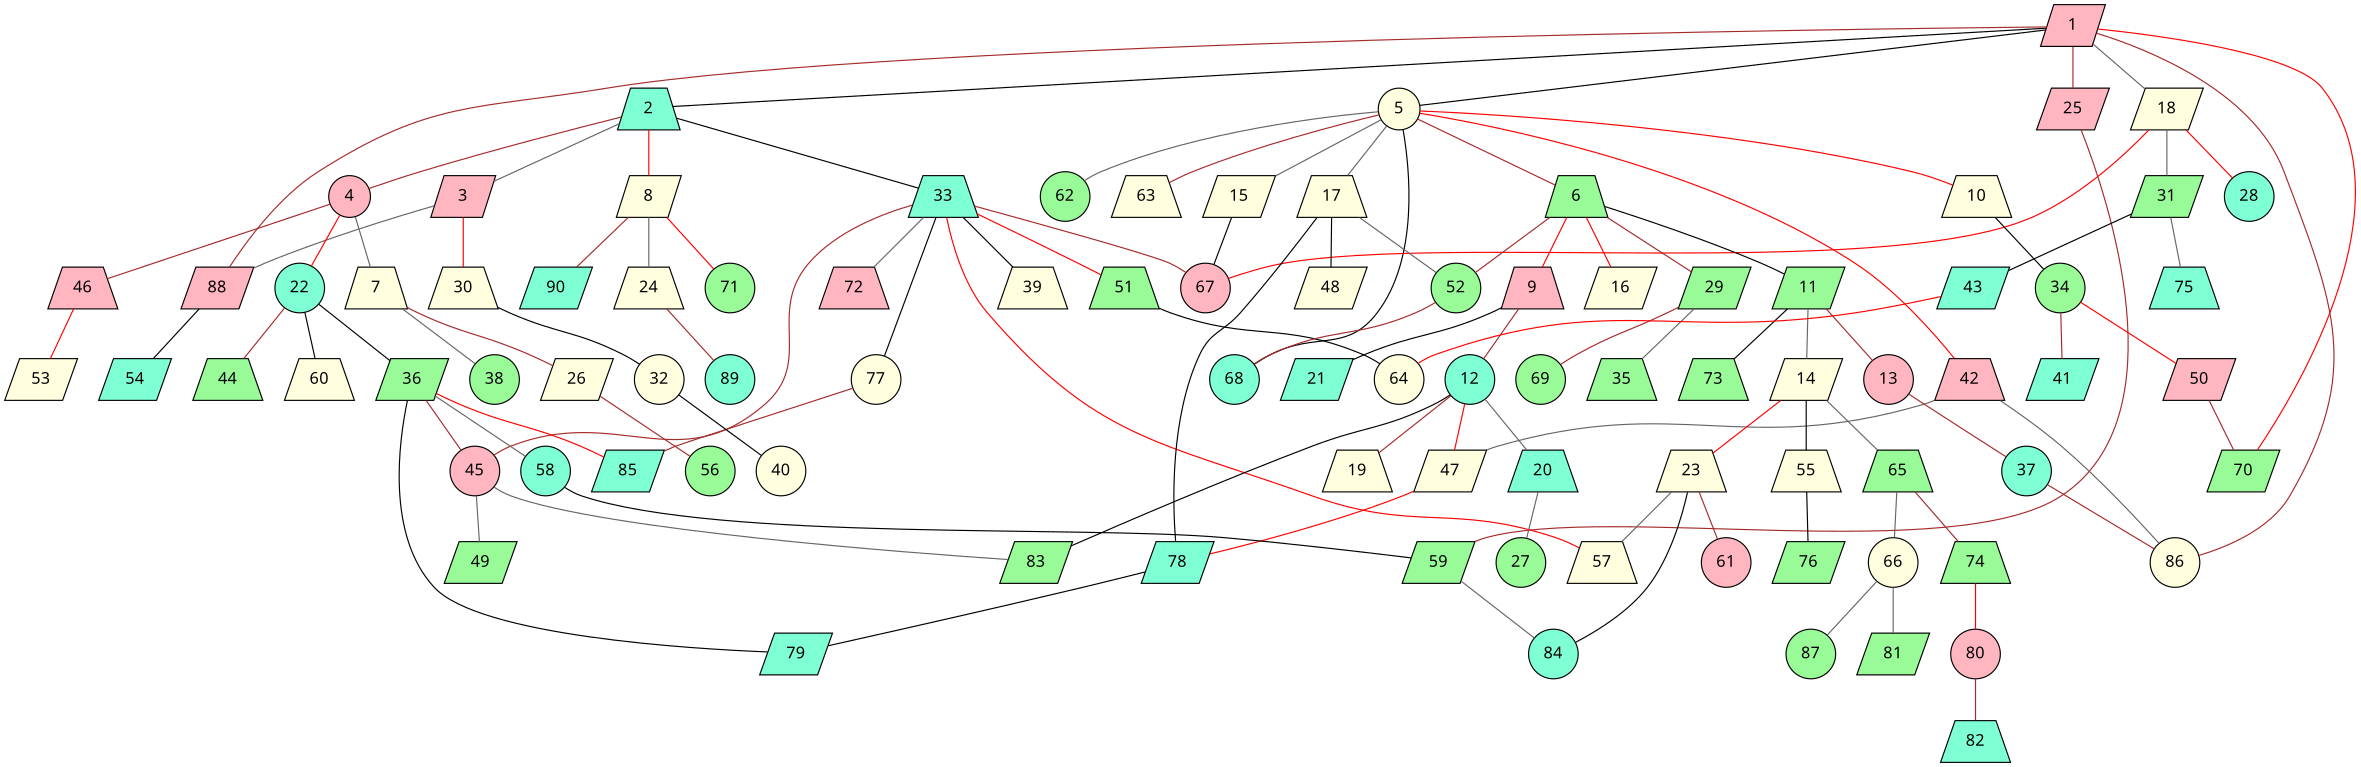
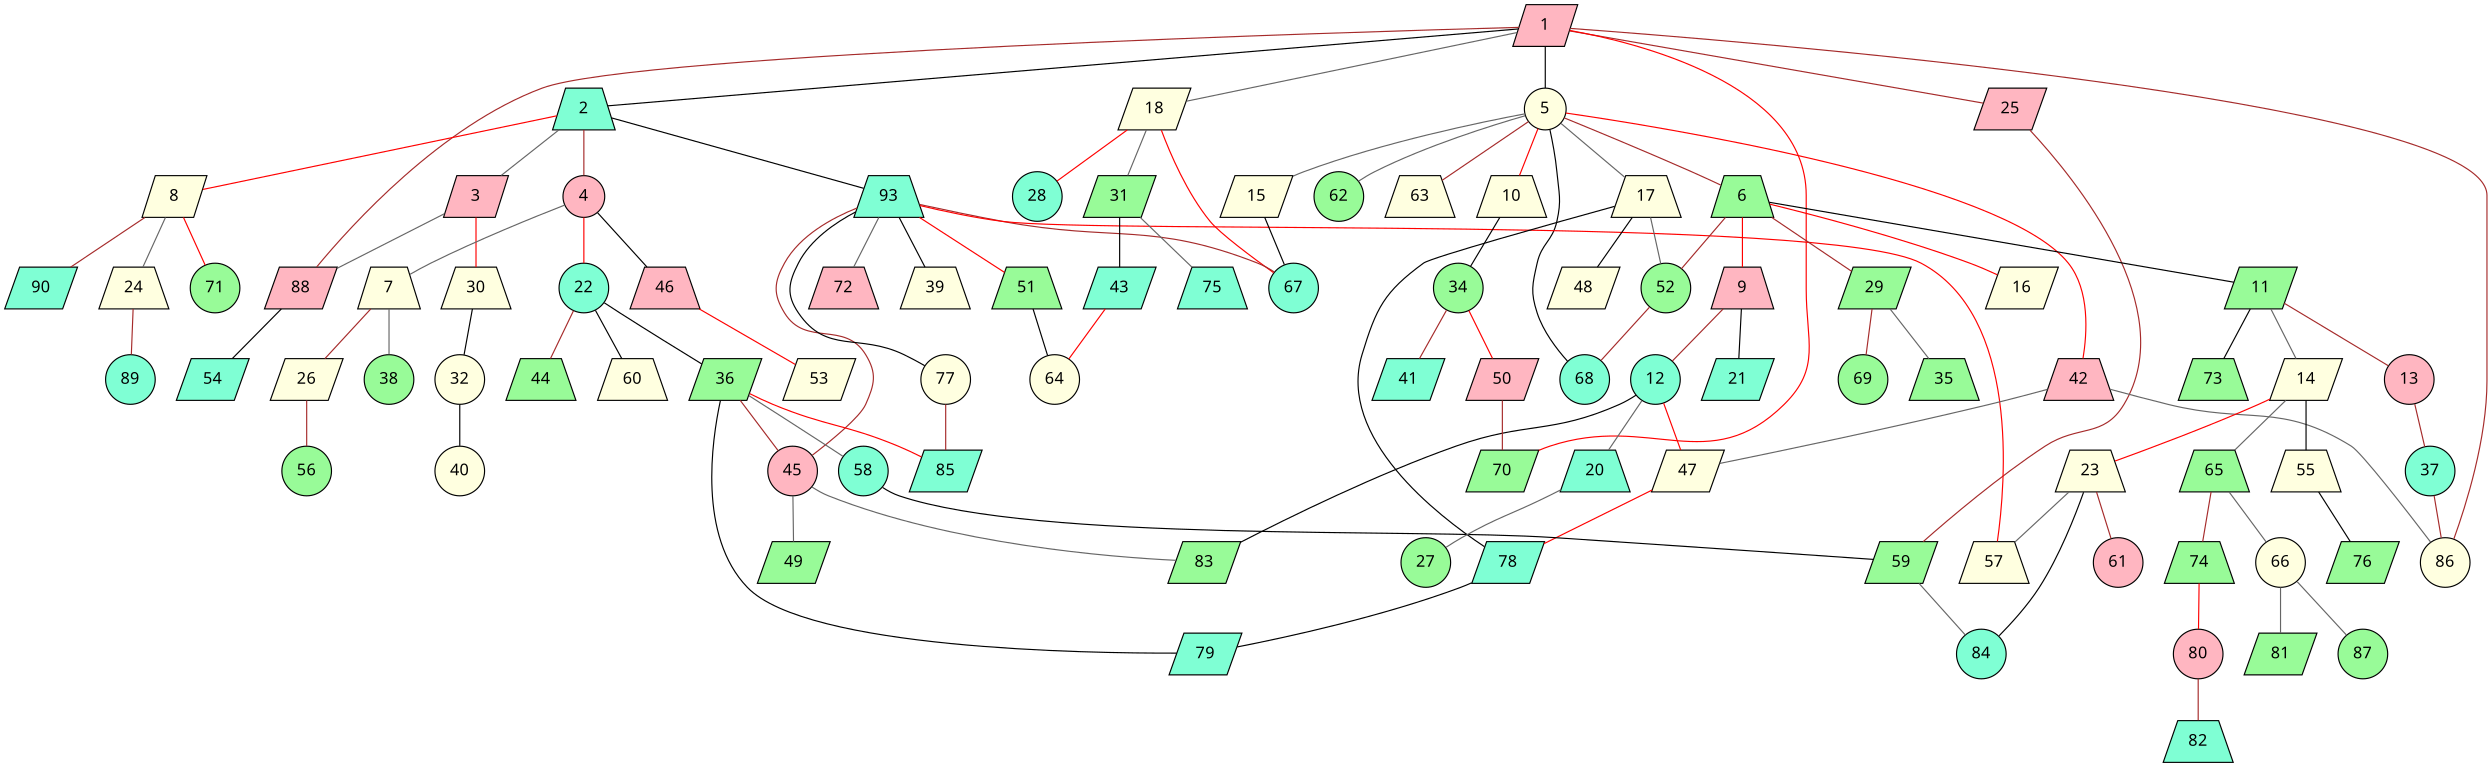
  graph {
    fontname="Noto Sans"
    node [fillcolor=lightyellow fontname="Noto Sans" shape=parallelogram style=filled]
    edge [color=brown fontname="Noto Sans"]
    1 [fillcolor=lightpink]
    2 [fillcolor=aquamarine shape=trapezium]
    5 [shape=circle]
    18
    25 [fillcolor=lightpink]
    70 [fillcolor=palegreen]
    86 [shape=circle]
    88 [fillcolor=lightpink]
    3 [fillcolor=lightpink]
    4 [fillcolor=lightpink shape=circle]
    8
-   33 [fillcolor=aquamarine shape=trapezium]
+   33 [fillcolor=aquamarine shape=trapezium label=93]
    6 [fillcolor=palegreen shape=trapezium]
    10 [shape=trapezium]
    15
    17 [shape=trapezium]
    42 [fillcolor=lightpink shape=trapezium]
    62 [fillcolor=palegreen shape=circle]
    63 [shape=trapezium]
    68 [fillcolor=aquamarine shape=circle]
-   67 [fillcolor=lightpink shape=circle]
+   67 [fillcolor=aquamarine shape=circle]
    28 [fillcolor=aquamarine shape=circle]
    31 [fillcolor=palegreen]
    59 [fillcolor=palegreen]
    54 [fillcolor=aquamarine]
    30 [shape=trapezium]
    7 [shape=trapezium]
    22 [fillcolor=aquamarine shape=circle]
    46 [fillcolor=lightpink shape=trapezium]
    24 [shape=trapezium]
    71 [fillcolor=palegreen shape=circle]
    90 [fillcolor=aquamarine]
    57 [shape=trapezium]
    39 [shape=trapezium]
    45 [fillcolor=lightpink shape=circle]
    51 [fillcolor=palegreen shape=trapezium]
    72 [fillcolor=lightpink shape=trapezium]
    77 [shape=circle]
    9 [fillcolor=lightpink shape=trapezium]
    11 [fillcolor=palegreen]
    16
    29 [fillcolor=palegreen]
    52 [fillcolor=palegreen shape=circle]
    34 [fillcolor=palegreen shape=circle]
    48
    78 [fillcolor=aquamarine]
    47
    43 [fillcolor=aquamarine]
    75 [fillcolor=aquamarine shape=trapezium]
    73 [fillcolor=palegreen shape=trapezium]
    84 [fillcolor=aquamarine shape=circle]
    32 [shape=circle]
    26
    38 [fillcolor=palegreen shape=circle]
    36 [fillcolor=palegreen]
    44 [fillcolor=palegreen shape=trapezium]
    60 [shape=trapezium]
    53
    89 [fillcolor=aquamarine shape=circle]
    83 [fillcolor=palegreen]
    49 [fillcolor=palegreen]
    64 [shape=circle]
    85 [fillcolor=aquamarine]
    40 [shape=circle]
    56 [fillcolor=palegreen shape=circle]
    79 [fillcolor=aquamarine]
    58 [fillcolor=aquamarine shape=circle]
    12 [fillcolor=aquamarine shape=circle]
    21 [fillcolor=aquamarine]
    13 [fillcolor=lightpink shape=circle]
    14
    35 [fillcolor=palegreen shape=trapezium]
    69 [fillcolor=palegreen shape=circle]
    41 [fillcolor=aquamarine]
    50 [fillcolor=lightpink]
-   19 [shape=trapezium]
    20 [fillcolor=aquamarine shape=trapezium]
    37 [fillcolor=aquamarine shape=circle]
    23 [shape=trapezium]
    55 [shape=trapezium]
    65 [fillcolor=palegreen shape=trapezium]
    27 [fillcolor=palegreen shape=circle]
    61 [fillcolor=lightpink shape=circle]
    76 [fillcolor=palegreen]
    66 [shape=circle]
    74 [fillcolor=palegreen shape=trapezium]
    81 [fillcolor=palegreen]
    87 [fillcolor=palegreen shape=circle]
    80 [fillcolor=lightpink shape=circle]
    82 [fillcolor=aquamarine shape=trapezium]
    1 -- 2 [color=black]
    1 -- 5 [color=black]
    1 -- 18 [color=gray40]
    1 -- 25
    1 -- 70 [color=red]
    1 -- 86
    1 -- 88
    2 -- 3 [color=gray40]
    2 -- 4
    2 -- 8 [color=red]
    2 -- 33 [color=black]
    5 -- 6
    5 -- 10 [color=red]
    5 -- 15 [color=gray40]
    5 -- 17 [color=gray40]
    5 -- 42 [color=red]
    5 -- 62 [color=gray40]
    5 -- 63
    5 -- 68 [color=black]
    18 -- 67 [color=red]
    18 -- 28 [color=red]
    18 -- 31 [color=gray40]
    25 -- 59
    88 -- 54 [color=black]
    3 -- 88 [color=gray40]
    3 -- 30 [color=red]
    4 -- 7 [color=gray40]
    4 -- 22 [color=red]
-   4 -- 46
+   4 -- 46 [color=black]
    8 -- 24 [color=gray40]
    8 -- 71 [color=red]
    8 -- 90
    33 -- 67
    33 -- 57 [color=red]
    33 -- 39 [color=black]
    33 -- 45
    33 -- 51 [color=red]
    33 -- 72 [color=gray40]
    33 -- 77 [color=black]
    6 -- 9 [color=red]
    6 -- 11 [color=black]
    6 -- 16 [color=red]
    6 -- 29
    6 -- 52
    10 -- 34 [color=black]
    15 -- 67 [color=black]
    17 -- 52 [color=gray40]
    17 -- 48 [color=black]
    17 -- 78 [color=black]
    42 -- 86 [color=gray40]
    42 -- 47 [color=gray40]
    31 -- 43 [color=black]
    31 -- 75 [color=gray40]
    59 -- 84 [color=gray40]
    30 -- 32 [color=black]
    7 -- 26
    7 -- 38 [color=gray40]
    22 -- 36 [color=black]
    22 -- 44
    22 -- 60 [color=black]
    46 -- 53 [color=red]
    24 -- 89
    45 -- 83 [color=gray40]
    45 -- 49 [color=gray40]
    51 -- 64 [color=black]
    77 -- 85
    9 -- 12
    9 -- 21 [color=black]
    11 -- 73 [color=black]
    11 -- 13
    11 -- 14 [color=gray40]
    29 -- 35 [color=gray40]
    29 -- 69
    52 -- 68
    34 -- 41
    34 -- 50 [color=red]
    78 -- 79 [color=black]
    47 -- 78 [color=red]
    43 -- 64 [color=red]
    32 -- 40 [color=black]
    26 -- 56
    36 -- 45
    36 -- 85 [color=red]
    36 -- 79 [color=black]
    36 -- 58 [color=gray40]
    58 -- 59 [color=black]
    12 -- 47 [color=red]
    12 -- 83 [color=black]
-   12 -- 19
    12 -- 20 [color=gray40]
    13 -- 37
    14 -- 23 [color=red]
    14 -- 55 [color=black]
    14 -- 65 [color=gray40]
    50 -- 70
    20 -- 27 [color=gray40]
    37 -- 86
    23 -- 57 [color=gray40]
    23 -- 84 [color=black]
    23 -- 61
    55 -- 76 [color=black]
    65 -- 66 [color=gray40]
    65 -- 74
    66 -- 81 [color=gray40]
    66 -- 87 [color=gray40]
    74 -- 80 [color=red]
    80 -- 82
  }
